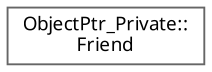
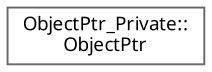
  digraph {
    rankdir=LR
    fontname="Noto Sans"
-   n1 [color=grey40 fillcolor=white fontname="Noto Sans" fontsize=10 height=0.2 label="ObjectPtr_Private::\lFriend" shape=box style=filled width=0.4]
+   n1 [color=grey40 fillcolor=white fontname="Noto Sans" fontsize=10 height=0.2 label="ObjectPtr_Private::\lObjectPtr" shape=box style=filled width=0.4]
  }
